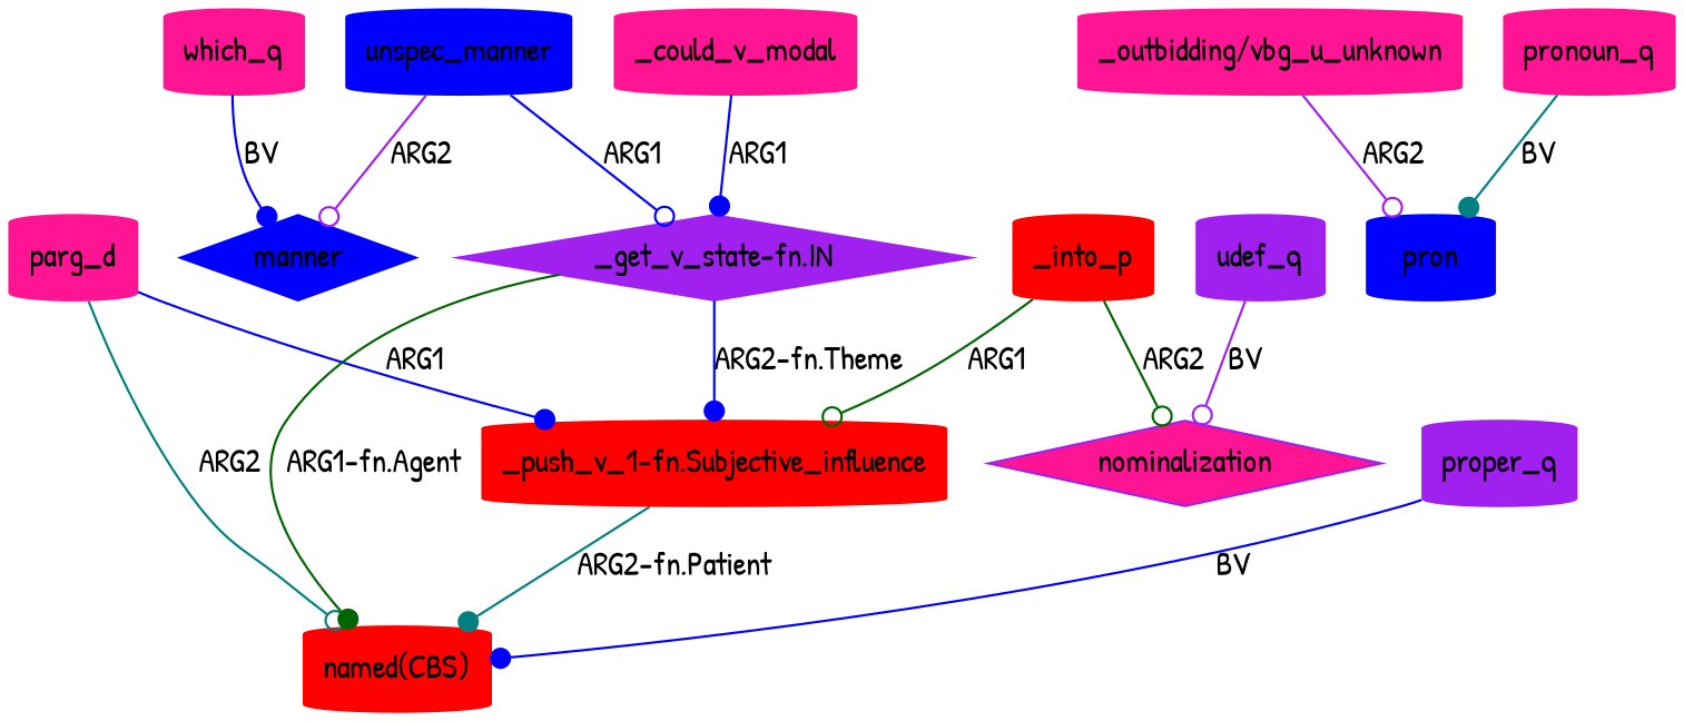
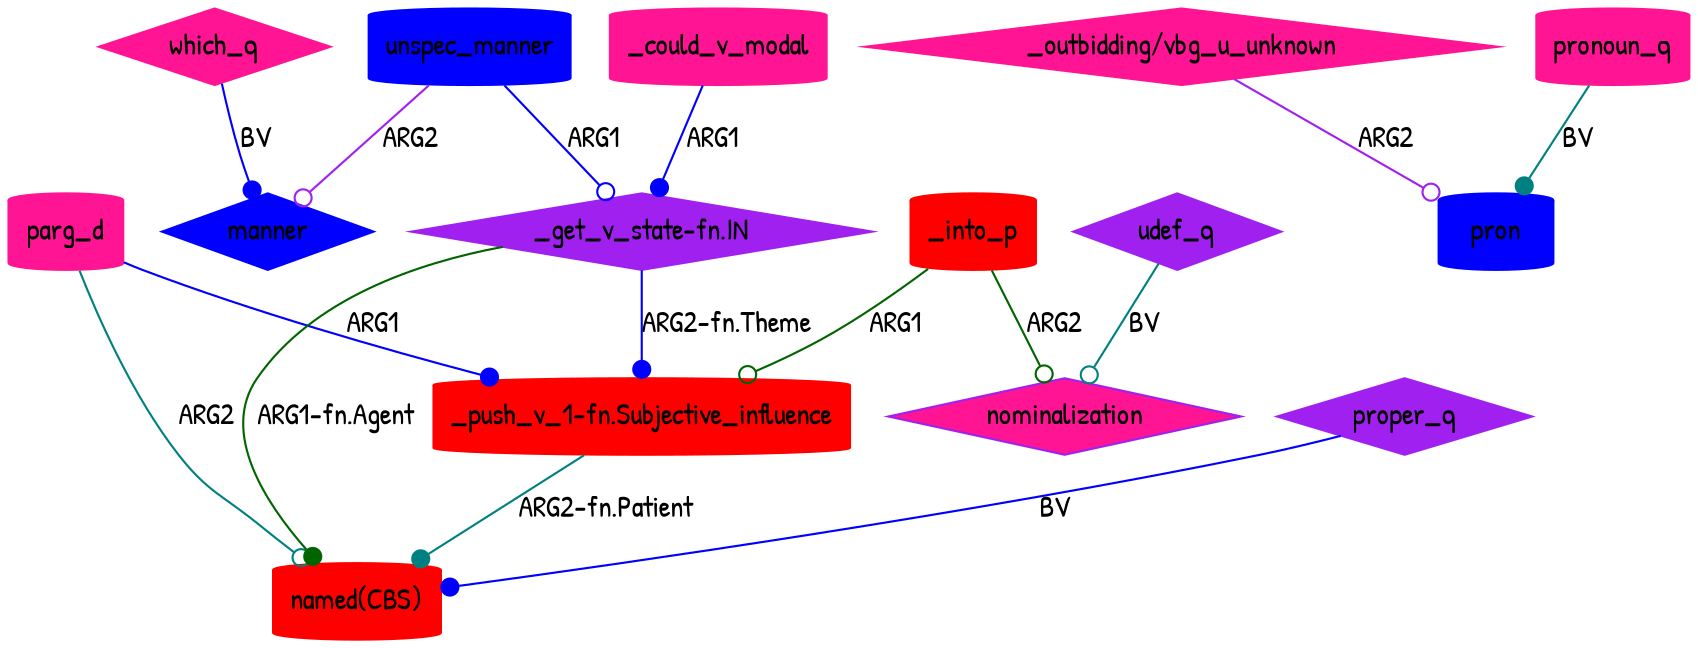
  digraph {
    fontname="Patrick Hand"
    node [color=deeppink fontname="Patrick Hand" shape=cylinder style=filled]
    edge [arrowhead=dot color=blue fontname="Patrick Hand"]
    "named(CBS)" [color=red]
    parg_d
    "_push_v_1-fn.Subjective_influence" [color=red]
    nominalization [color=purple fillcolor=deeppink shape=diamond]
    pron [color=blue]
-   "_outbidding/vbg_u_unknown"
+   "_outbidding/vbg_u_unknown" [shape=diamond]
    "_get_v_state-fn.IN" [color=purple shape=diamond]
    pronoun_q
    manner [color=blue shape=diamond]
-   which_q
-   udef_q [color=purple]
-   proper_q [color=purple]
+   which_q [shape=diamond]
+   udef_q [color=purple shape=diamond]
+   proper_q [color=purple shape=diamond]
    unspec_manner [color=blue]
    _could_v_modal
    _into_p [color=red]
    parg_d -> "named(CBS)" [arrowhead=odot color=teal label=ARG2]
    parg_d -> "_push_v_1-fn.Subjective_influence" [label=ARG1]
    "_push_v_1-fn.Subjective_influence" -> "named(CBS)" [color=teal label="ARG2-fn.Patient"]
    "_outbidding/vbg_u_unknown" -> pron [arrowhead=odot color=purple label=ARG2]
    "_get_v_state-fn.IN" -> "named(CBS)" [color=darkgreen label="ARG1-fn.Agent"]
    "_get_v_state-fn.IN" -> "_push_v_1-fn.Subjective_influence" [label="ARG2-fn.Theme"]
    pronoun_q -> pron [color=teal label=BV]
    which_q -> manner [label=BV]
-   udef_q -> nominalization [arrowhead=odot color=purple label=BV]
+   udef_q -> nominalization [arrowhead=odot color=teal label=BV]
    proper_q -> "named(CBS)" [label=BV]
    unspec_manner -> "_get_v_state-fn.IN" [arrowhead=odot label=ARG1]
    unspec_manner -> manner [arrowhead=odot color=purple label=ARG2]
    _could_v_modal -> "_get_v_state-fn.IN" [label=ARG1]
    _into_p -> "_push_v_1-fn.Subjective_influence" [arrowhead=odot color=darkgreen label=ARG1]
    _into_p -> nominalization [arrowhead=odot color=darkgreen label=ARG2]
  }
